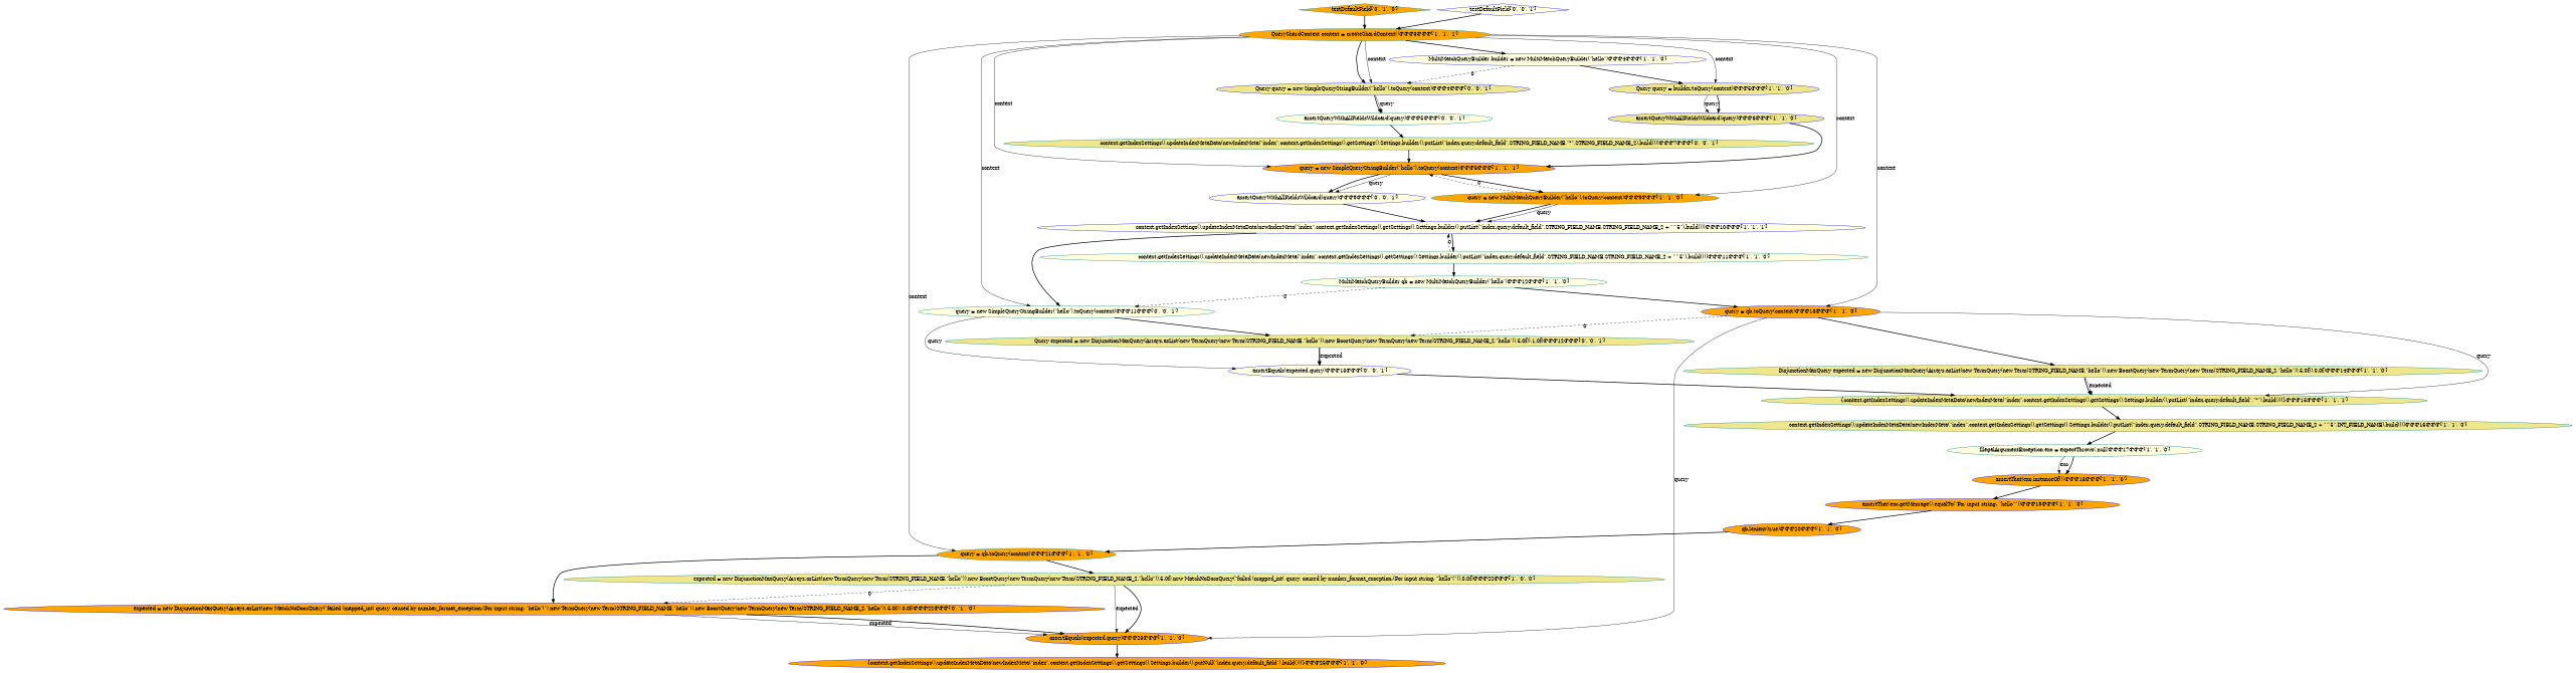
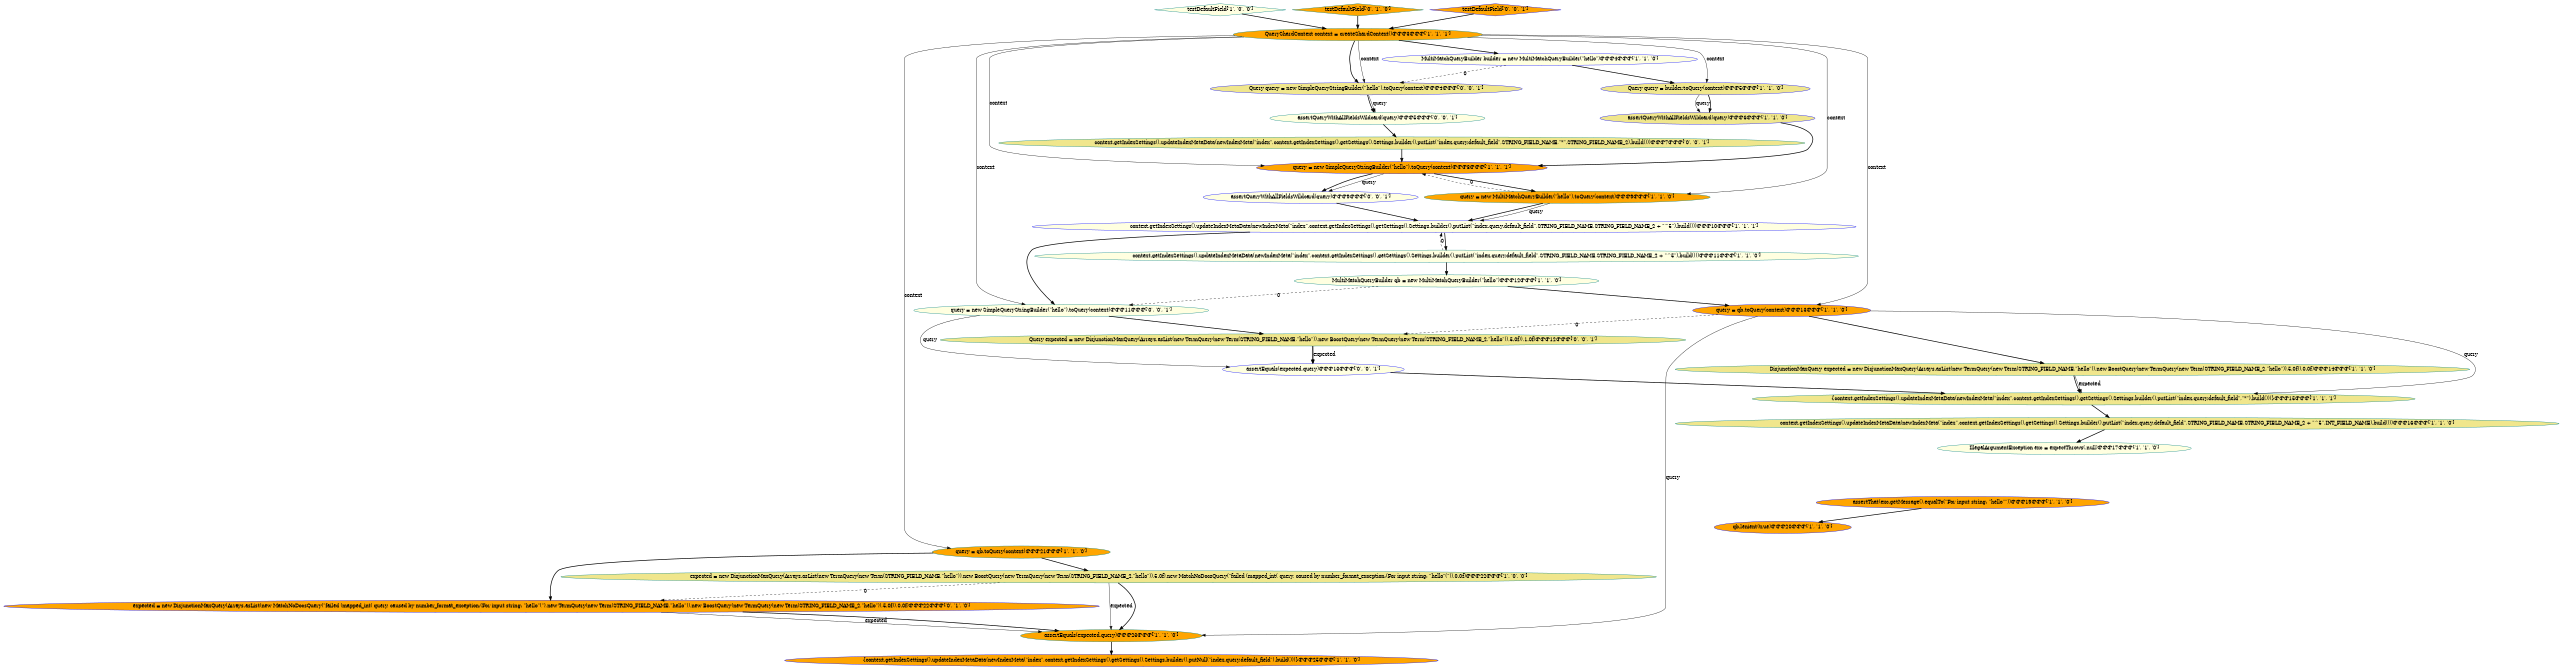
  digraph {
    node [color=teal fillcolor=orange shape=ellipse style=filled]
    edge [style=bold]
    n1 [label="QueryShardContext context = createShardContext()@@@3@@@['1', '1', '1']"]
    n2 [color=blue label="query = new SimpleQueryStringBuilder(\"hello\").toQuery(context)@@@8@@@['1', '1', '1']"]
    n3 [label="query = qb.toQuery(context)@@@21@@@['1', '1', '0']"]
    n4 [color=blue fillcolor=khaki label="Query query = builder.toQuery(context)@@@5@@@['1', '1', '0']"]
    n5 [color=blue label="query = qb.toQuery(context)@@@13@@@['1', '1', '0']"]
    n6 [color=blue fillcolor=khaki label="Query query = new SimpleQueryStringBuilder(\"hello\").toQuery(context)@@@4@@@['0', '0', '1']"]
    n7 [fillcolor=lightyellow label="query = new SimpleQueryStringBuilder(\"hello\").toQuery(context)@@@11@@@['0', '0', '1']"]
    n8 [label="query = new MultiMatchQueryBuilder(\"hello\").toQuery(context)@@@9@@@['1', '1', '0']"]
    n9 [color=blue fillcolor=lightyellow label="MultiMatchQueryBuilder builder = new MultiMatchQueryBuilder(\"hello\")@@@4@@@['1', '1', '0']"]
    n10 [color=blue fillcolor=lightyellow label="assertQueryWithAllFieldsWildcard(query)@@@9@@@['0', '0', '1']"]
    n11 [color=blue label="expected = new DisjunctionMaxQuery(Arrays.asList(new MatchNoDocsQuery(\"failed (mapped_int( query, caused by number_format_exception:(For input string: \"hello\"(\"),new TermQuery(new Term(STRING_FIELD_NAME,\"hello\")),new BoostQuery(new TermQuery(new Term(STRING_FIELD_NAME_2,\"hello\")),5.0f)),0.0f)@@@22@@@['0', '1', '0']"]
    n12 [fillcolor=khaki label="expected = new DisjunctionMaxQuery(Arrays.asList(new TermQuery(new Term(STRING_FIELD_NAME,\"hello\")),new BoostQuery(new TermQuery(new Term(STRING_FIELD_NAME_2,\"hello\")),5.0f),new MatchNoDocsQuery(\"failed (mapped_int( query, caused by number_format_exception:(For input string: \"hello\"(\")),0.0f)@@@22@@@['1', '0', '0']"]
    n13 [color=blue fillcolor=khaki label="assertQueryWithAllFieldsWildcard(query)@@@6@@@['1', '1', '0']"]
    n14 [fillcolor=khaki label="{context.getIndexSettings().updateIndexMetaData(newIndexMeta(\"index\",context.getIndexSettings().getSettings(),Settings.builder().putList(\"index.query.default_field\",\"*\").build()))}@@@15@@@['1', '1', '1']"]
-   n15 [color=blue label="assertEquals(expected,query)@@@23@@@['1', '1', '0']"]
+   n15 [label="assertEquals(expected,query)@@@23@@@['1', '1', '0']"]
    n16 [fillcolor=khaki label="DisjunctionMaxQuery expected = new DisjunctionMaxQuery(Arrays.asList(new TermQuery(new Term(STRING_FIELD_NAME,\"hello\")),new BoostQuery(new TermQuery(new Term(STRING_FIELD_NAME_2,\"hello\")),5.0f)),0.0f)@@@14@@@['1', '1', '0']"]
    n17 [fillcolor=khaki label="Query expected = new DisjunctionMaxQuery(Arrays.asList(new TermQuery(new Term(STRING_FIELD_NAME,\"hello\")),new BoostQuery(new TermQuery(new Term(STRING_FIELD_NAME_2,\"hello\")),5.0f)),1.0f)@@@12@@@['0', '0', '1']"]
    n18 [fillcolor=lightyellow label="assertQueryWithAllFieldsWildcard(query)@@@5@@@['0', '0', '1']"]
    n19 [color=blue fillcolor=lightyellow label="assertEquals(expected,query)@@@13@@@['0', '0', '1']"]
    n20 [color=blue fillcolor=lightyellow label="context.getIndexSettings().updateIndexMetaData(newIndexMeta(\"index\",context.getIndexSettings().getSettings(),Settings.builder().putList(\"index.query.default_field\",STRING_FIELD_NAME,STRING_FIELD_NAME_2 + \"^5\").build()))@@@10@@@['1', '1', '1']"]
    n21 [fillcolor=khaki label="context.getIndexSettings().updateIndexMetaData(newIndexMeta(\"index\",context.getIndexSettings().getSettings(),Settings.builder().putList(\"index.query.default_field\",STRING_FIELD_NAME,STRING_FIELD_NAME_2 + \"^5\",INT_FIELD_NAME).build()))@@@16@@@['1', '1', '0']"]
    n22 [color=blue label="{context.getIndexSettings().updateIndexMetaData(newIndexMeta(\"index\",context.getIndexSettings().getSettings(),Settings.builder().putNull(\"index.query.default_field\").build()))}@@@25@@@['1', '1', '0']"]
    n23 [fillcolor=lightyellow label="IllegalArgumentException exc = expectThrows(,null)@@@17@@@['1', '1', '0']"]
-   n24 [color=blue label="assertThat(exc,instanceOf())@@@18@@@['1', '1', '0']"]
    n25 [color=blue label="assertThat(exc.getMessage(),equalTo(\"For input string: \"hello\"\"))@@@19@@@['1', '1', '0']"]
    n26 [fillcolor=lightyellow label="context.getIndexSettings().updateIndexMetaData(newIndexMeta(\"index\",context.getIndexSettings().getSettings(),Settings.builder().putList(\"index.query.default_field\",STRING_FIELD_NAME,STRING_FIELD_NAME_2 + \"^5\").build()))@@@11@@@['1', '1', '0']"]
    n27 [fillcolor=lightyellow label="MultiMatchQueryBuilder qb = new MultiMatchQueryBuilder(\"hello\")@@@12@@@['1', '1', '0']"]
+   n28 [fillcolor=lightyellow label="testDefaultField['1', '0', '0']" shape=diamond]
    n29 [color=blue label="qb.lenient(true)@@@20@@@['1', '1', '0']"]
    n30 [fillcolor=khaki label="context.getIndexSettings().updateIndexMetaData(newIndexMeta(\"index\",context.getIndexSettings().getSettings(),Settings.builder().putList(\"index.query.default_field\",STRING_FIELD_NAME,\"*\",STRING_FIELD_NAME_2).build()))@@@7@@@['0', '0', '1']"]
    n31 [label="testDefaultField['0', '1', '0']" shape=diamond]
-   n32 [color=blue fillcolor=lightyellow label="testDefaultField['0', '0', '1']" shape=diamond]
+   n32 [color=blue label="testDefaultField['0', '0', '1']" shape=diamond]
    n1 -> n2 [label=context style=solid]
    n1 -> n3 [label=context style=solid]
    n1 -> n4 [label=context style=solid]
    n1 -> n5 [label=context style=solid]
    n1 -> n6
    n1 -> n6 [label=context style=solid]
    n1 -> n7 [label=context style=solid]
    n1 -> n8 [label=context style=solid]
    n1 -> n9
    n2 -> n8
    n2 -> n10 [label=query style=solid]
    n2 -> n10
    n3 -> n11
    n3 -> n12
    n4 -> n13 [label=query style=solid]
    n4 -> n13
    n5 -> n14 [label=query style=solid]
    n5 -> n15 [label=query style=solid]
    n5 -> n16
    n5 -> n17 [label=0 style=dashed]
    n6 -> n18
    n6 -> n18 [label=query style=solid]
    n7 -> n17
    n7 -> n19 [label=query style=solid]
    n8 -> n2 [label=0 style=dashed]
    n8 -> n20
    n8 -> n20 [label=query style=solid]
    n9 -> n4
    n9 -> n6 [label=0 style=dashed]
    n10 -> n20
    n11 -> n15 [label=expected style=solid]
    n11 -> n15
    n12 -> n11 [label=0 style=dashed]
    n12 -> n15 [label=expected style=solid]
    n12 -> n15
    n13 -> n2
    n14 -> n21
    n15 -> n22
    n16 -> n14 [label=expected style=solid]
    n16 -> n14
    n17 -> n19 [label=expected style=solid]
    n17 -> n19
    n18 -> n30
    n19 -> n14
    n20 -> n7
    n20 -> n26
    n21 -> n23
-   n23 -> n24
-   n23 -> n24 [label=exc style=solid]
-   n24 -> n25
    n25 -> n29
    n26 -> n20 [label=0 style=dashed]
    n26 -> n27
    n27 -> n5
    n27 -> n7 [label=0 style=dashed]
-   n29 -> n3
+   n28 -> n1
    n30 -> n2
    n31 -> n1
    n32 -> n1
  }
